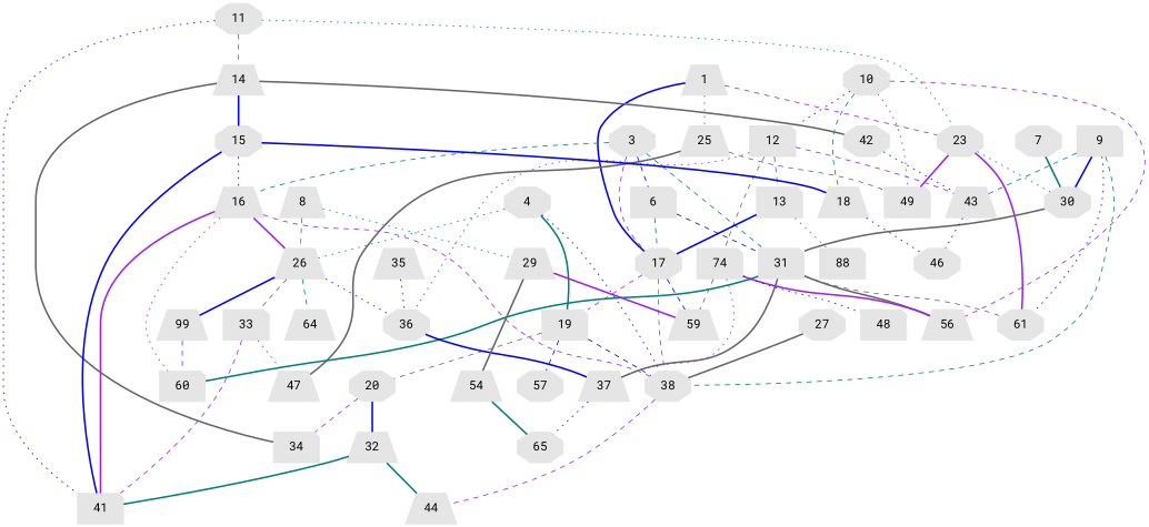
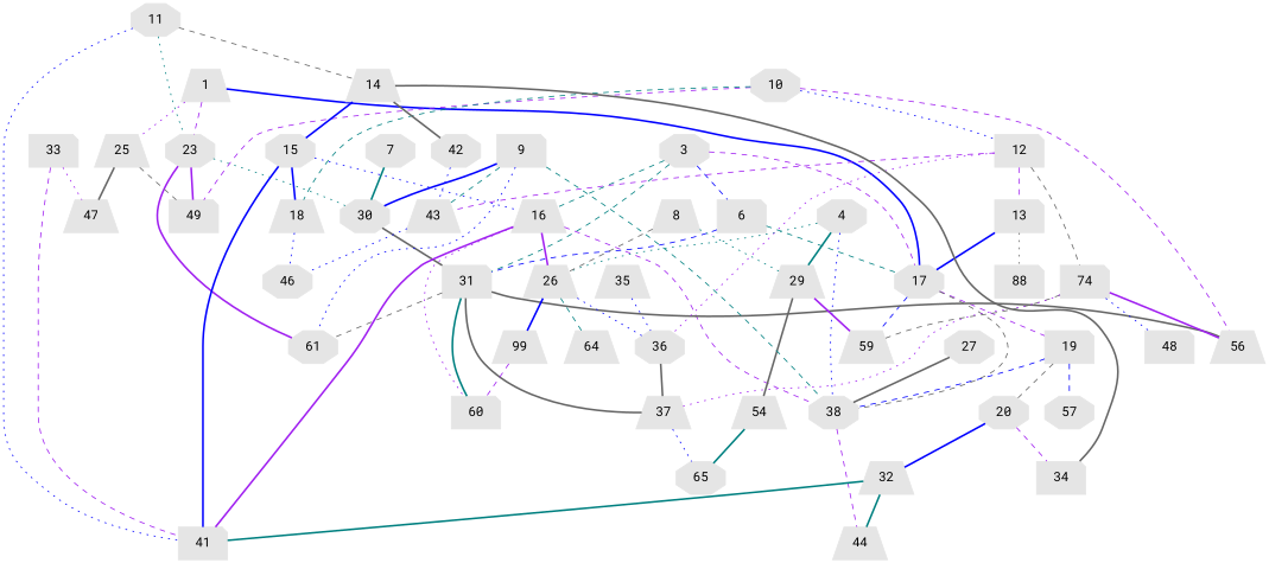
  graph {
    fontname="Roboto Mono"
    node [color=gray90 fontname="Roboto Mono" shape=trapezium style=filled]
    edge [color=blue fontname="Roboto Mono" style=dashed weight=1.0]
    1
    17 [shape=octagon]
    23 [shape=octagon]
    25
    19 [shape=note]
    38 [shape=octagon]
    59
    30 [shape=octagon]
    61 [shape=octagon]
    49 [shape=note]
    47
    3 [shape=octagon]
    6 [shape=note]
    16
    31 [shape=note]
    26
    41 [shape=note]
    60 [shape=note]
    56
    37
    4 [shape=octagon]
    20 [shape=octagon]
    57 [shape=octagon]
    36 [shape=octagon]
    33 [shape=note]
    n26 [label=99]
    64
    44
    7 [shape=octagon]
    8
    29
    54
    9 [shape=note]
    43
    46 [shape=octagon]
    12 [shape=note]
    10 [shape=octagon]
    18
    13 [shape=note]
    n40 [label=74 shape=note]
    11 [shape=octagon]
    14
    15 [shape=octagon]
    34 [shape=note]
    42 [shape=octagon]
    n46 [label=88 shape=note]
    48 [shape=note]
    32
    65 [shape=octagon]
    27 [shape=octagon]
    35
    1 -- 17 [style=bold]
    1 -- 23 [color=purple]
    1 -- 25 [color=purple style=dotted]
    17 -- 19 [color=purple]
    17 -- 38 [color=gray40]
    17 -- 59
    23 -- 30 [color=teal style=dotted]
    23 -- 61 [color=purple style=bold]
    23 -- 49 [color=purple style=bold]
    25 -- 49 [color=gray40]
    25 -- 47 [color=gray40 style=bold]
    19 -- 38
    19 -- 20 [color=gray40]
    19 -- 57
    38 -- 44 [color=purple]
    30 -- 31 [color=gray40 style=bold]
    3 -- 17 [color=purple]
    3 -- 6
    3 -- 16 [color=teal]
    3 -- 31 [color=teal]
    6 -- 17 [color=teal]
    6 -- 31
    16 -- 38 [color=purple]
    16 -- 26 [color=purple style=bold]
    16 -- 41 [color=purple style=bold]
    16 -- 60 [color=purple style=dotted]
    31 -- 61 [color=gray40]
    31 -- 60 [color=teal style=bold]
    31 -- 56 [color=gray40 style=bold]
    31 -- 37 [color=gray40 style=bold]
    26 -- 36 [style=dotted]
-   26 -- 33 [color=gray40]
    26 -- n26 [style=bold]
    26 -- 64 [color=teal]
    37 -- 65 [style=dotted]
-   4 -- 19 [color=teal style=bold]
+   4 -- 29 [color=teal style=bold]
    4 -- 38 [style=dotted]
    4 -- 26 [color=teal style=dotted]
    20 -- 34 [color=purple]
    20 -- 32 [style=bold]
-   36 -- 37 [style=bold]
+   36 -- 37 [color=gray40 style=bold]
    33 -- 47 [color=purple style=dotted]
    33 -- 41 [color=purple]
    n26 -- 60 [color=purple weight=2.0]
    7 -- 30 [color=teal style=bold]
    8 -- 26 [color=gray40]
    8 -- 29 [color=teal style=dotted]
    29 -- 59 [color=purple style=bold]
    29 -- 54 [color=gray40 style=bold]
    54 -- 65 [color=teal style=bold]
    9 -- 38 [color=teal]
    9 -- 30 [style=bold]
    9 -- 61 [style=dotted]
    9 -- 43 [color=teal]
    43 -- 46 [style=dotted]
    12 -- 36 [color=purple style=dotted]
    12 -- 43 [color=purple]
    12 -- 13 [color=purple]
    12 -- n40 [color=gray40]
-   10 -- 49 [color=purple style=dotted]
+   10 -- 49 [color=purple]
    10 -- 56 [color=purple]
    10 -- 12 [style=dotted]
    10 -- 18 [color=teal]
    18 -- 46 [style=dotted]
    13 -- 17 [style=bold]
    13 -- n46 [color=gray40 style=dotted]
    n40 -- 59 [color=gray40]
    n40 -- 56 [color=purple style=bold]
    n40 -- 37 [color=purple style=dotted]
    n40 -- 48 [style=dotted]
    11 -- 23 [color=teal style=dotted]
    11 -- 41 [style=dotted]
    11 -- 14 [color=gray40]
    14 -- 15 [style=bold]
    14 -- 34 [color=gray40 style=bold]
    14 -- 42 [color=gray40 style=bold]
    15 -- 16 [style=dotted]
    15 -- 41 [style=bold]
    15 -- 18 [style=bold]
    42 -- 43 [style=dotted]
    32 -- 41 [color=teal style=bold]
    32 -- 44 [color=teal style=bold]
    27 -- 38 [color=gray40 style=bold]
    35 -- 36 [style=dotted]
  }
